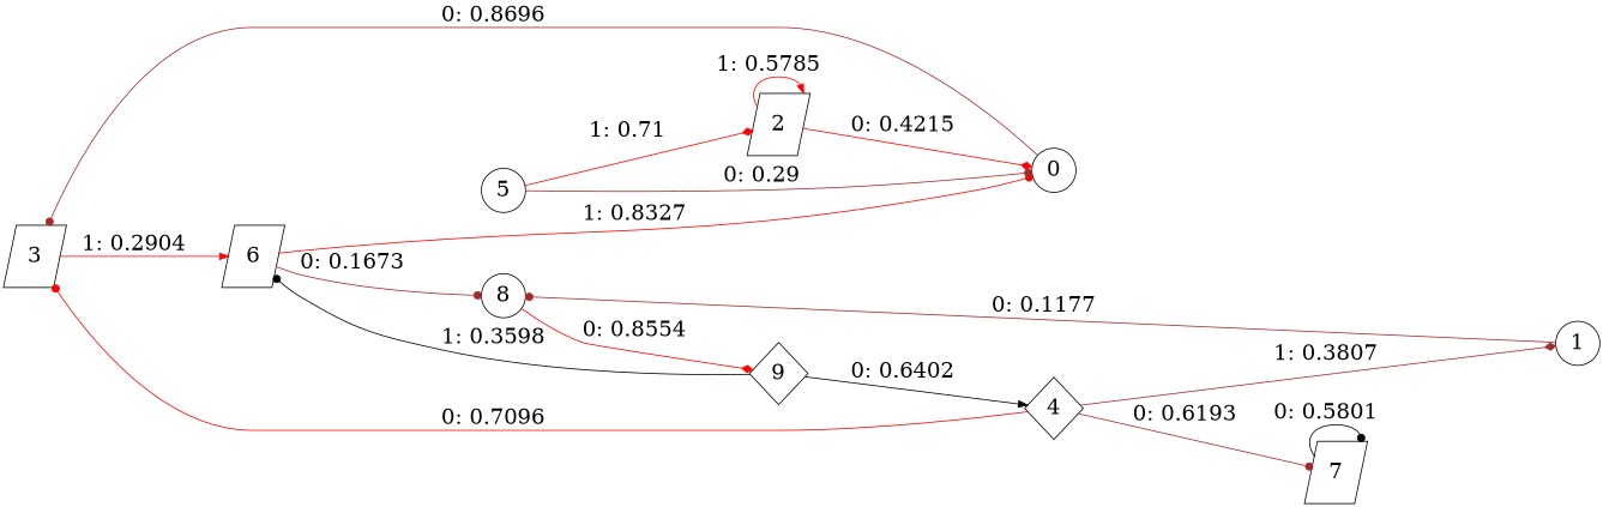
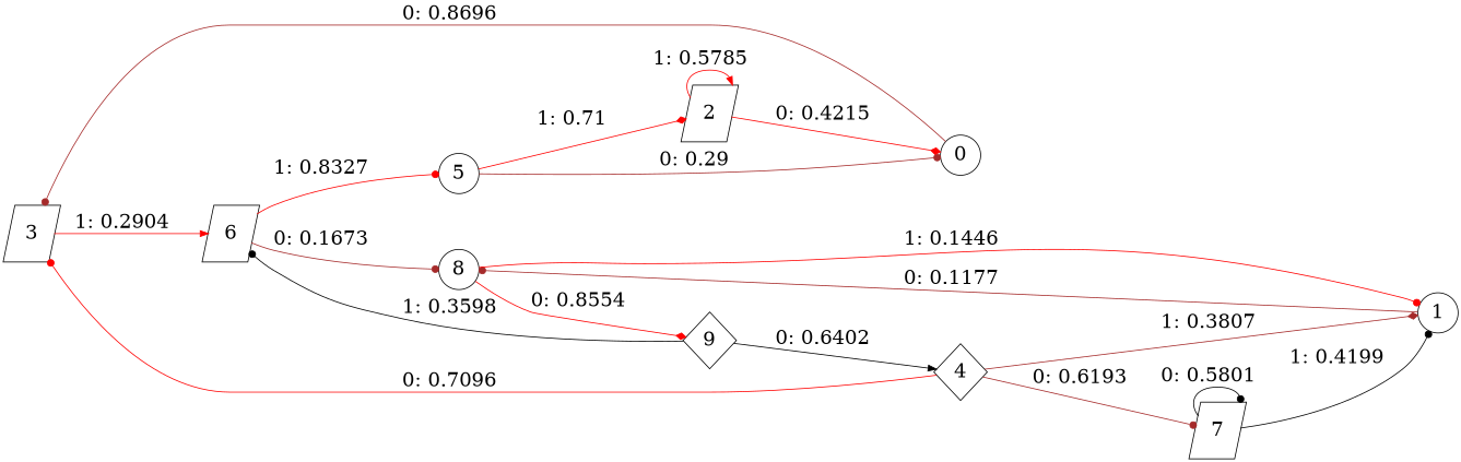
  digraph {
    rankdir=LR
    node [fontsize=24 shape=parallelogram]
    edge [arrowhead=dot color=red fontsize=24]
    3
    0 [shape=circle]
    6
    1 [shape=circle]
    8 [shape=circle]
    4 [shape=diamond]
    7
    5 [shape=circle]
    9 [shape=diamond]
    2
    3 -> 6 [arrowhead=normal label="1: 0.2904   "]
    0 -> 3 [color=brown label="0: 0.8696   "]
    6 -> 8 [color=brown label="0: 0.1673   "]
-   6 -> 0 [label="1: 0.8327   "]
+   6 -> 5 [label="1: 0.8327   "]
    1 -> 8 [color=brown label="0: 0.1177   "]
+   8 -> 1 [label="1: 0.1446   "]
    8 -> 9 [arrowhead=diamond label="0: 0.8554   "]
    4 -> 3 [label="0: 0.7096   "]
    4 -> 1 [arrowhead=diamond color=brown label="1: 0.3807   "]
    4 -> 7 [color=brown label="0: 0.6193   "]
+   7 -> 1 [color=black label="1: 0.4199   "]
    7 -> 7 [color=black label="0: 0.5801   "]
    5 -> 0 [color=brown label="0: 0.29     "]
    5 -> 2 [arrowhead=diamond label="1: 0.71     "]
    9 -> 6 [color=black label="1: 0.3598   "]
    9 -> 4 [arrowhead=normal color=black label="0: 0.6402   "]
    2 -> 0 [arrowhead=diamond label="0: 0.4215   "]
    2 -> 2 [arrowhead=normal label="1: 0.5785   "]
  }
